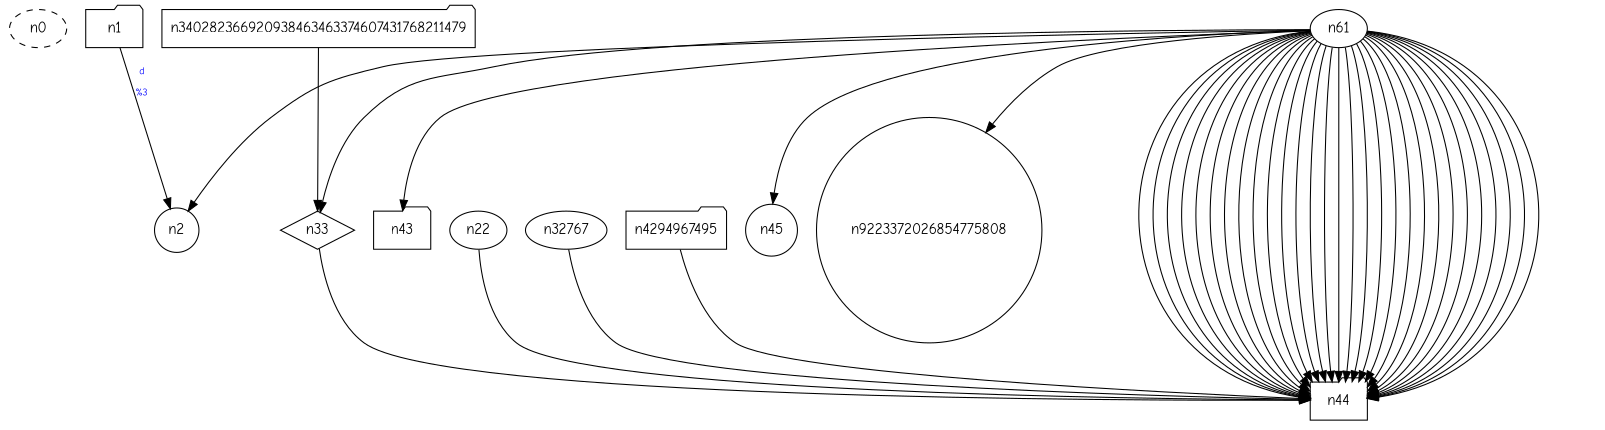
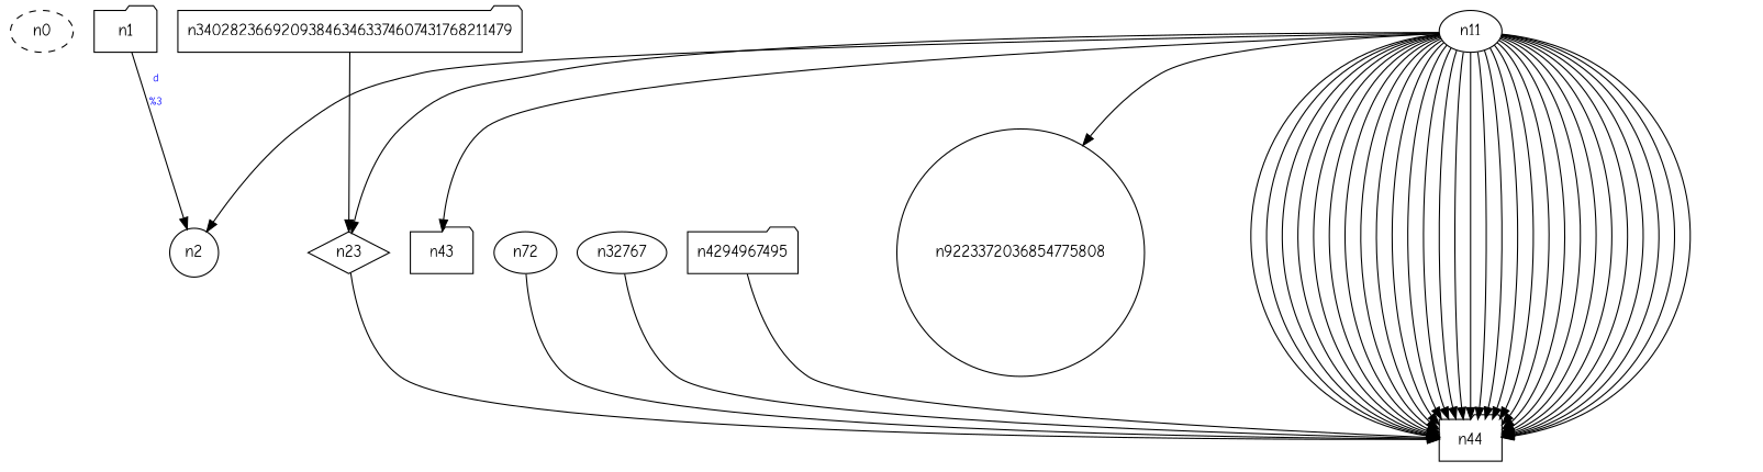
  digraph {
    fontcolor=blue
    fontname="Comic Neue"
    rankdir=TB
    node [fontname="Comic Neue" shape=folder]
    edge [fontname="Comic Neue"]
    n0 [shape=ellipse style=dashed]
    n2 [shape=circle]
    n1
-   n11 [shape=ellipse label=n61]
-   n33 [shape=diamond]
+   n11 [shape=ellipse]
+   n33 [shape=diamond label=n23]
    n44
    n43
-   n45 [shape=circle]
-   n9223372036854775808 [shape=circle label=n9223372026854775808]
-   n22 [shape=ellipse]
+   n9223372036854775808 [shape=circle]
+   n22 [shape=ellipse label=n72]
    n32767 [shape=ellipse]
    n4294967295 [label=n4294967495]
    n340282366920938463463374607431768211479
    n1 -> n2 [fontcolor=blue fontsize=9 label="d\n\l\G"]
    n11 -> n2
    n11 -> n33
    n11 -> n44
    n11 -> n44
    n11 -> n44
    n11 -> n44
    n11 -> n44
    n11 -> n44
    n11 -> n44
    n11 -> n44
    n11 -> n44
    n11 -> n44
    n11 -> n44
    n11 -> n44
    n11 -> n44
    n11 -> n44
    n11 -> n44
    n11 -> n44
    n11 -> n44
    n11 -> n44
    n11 -> n44
    n11 -> n44
    n11 -> n44
    n11 -> n44
    n11 -> n44
    n11 -> n44
    n11 -> n44
    n11 -> n44
    n11 -> n44
    n11 -> n44
    n11 -> n44
    n11 -> n43
-   n11 -> n45
    n11 -> n9223372036854775808
    n33 -> n44
    n22 -> n44
    n32767 -> n44
    n4294967295 -> n44
    n340282366920938463463374607431768211479 -> n33
  }
